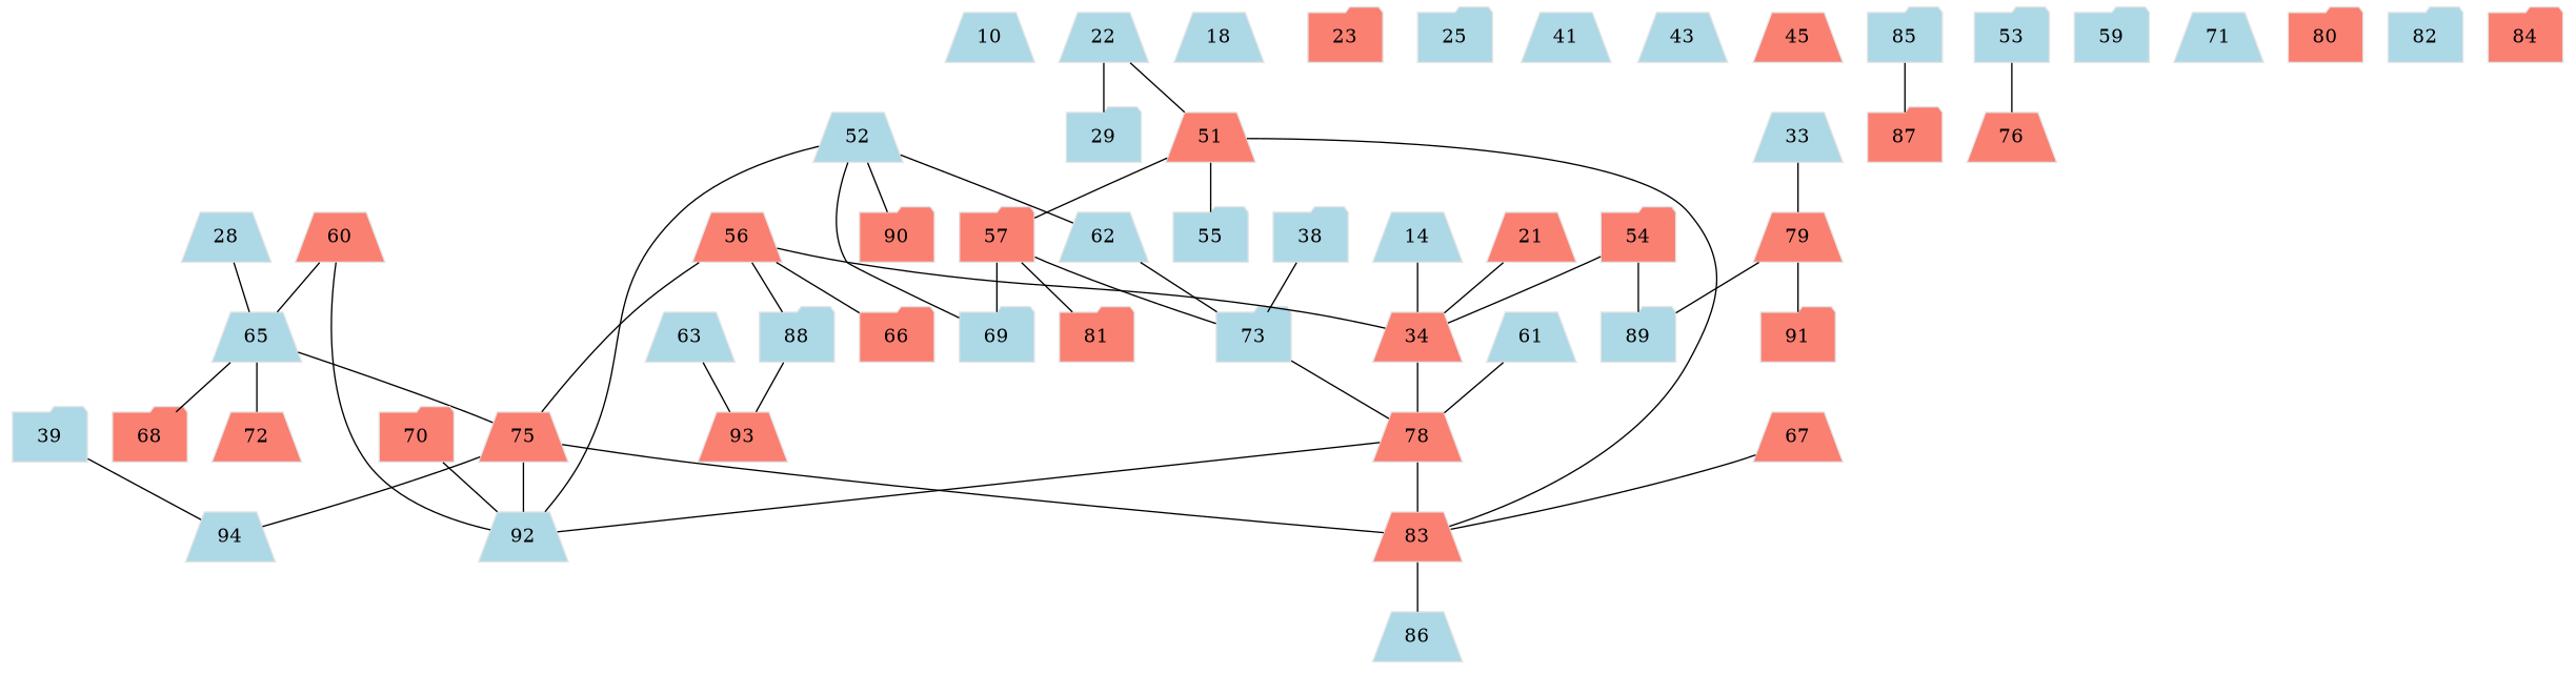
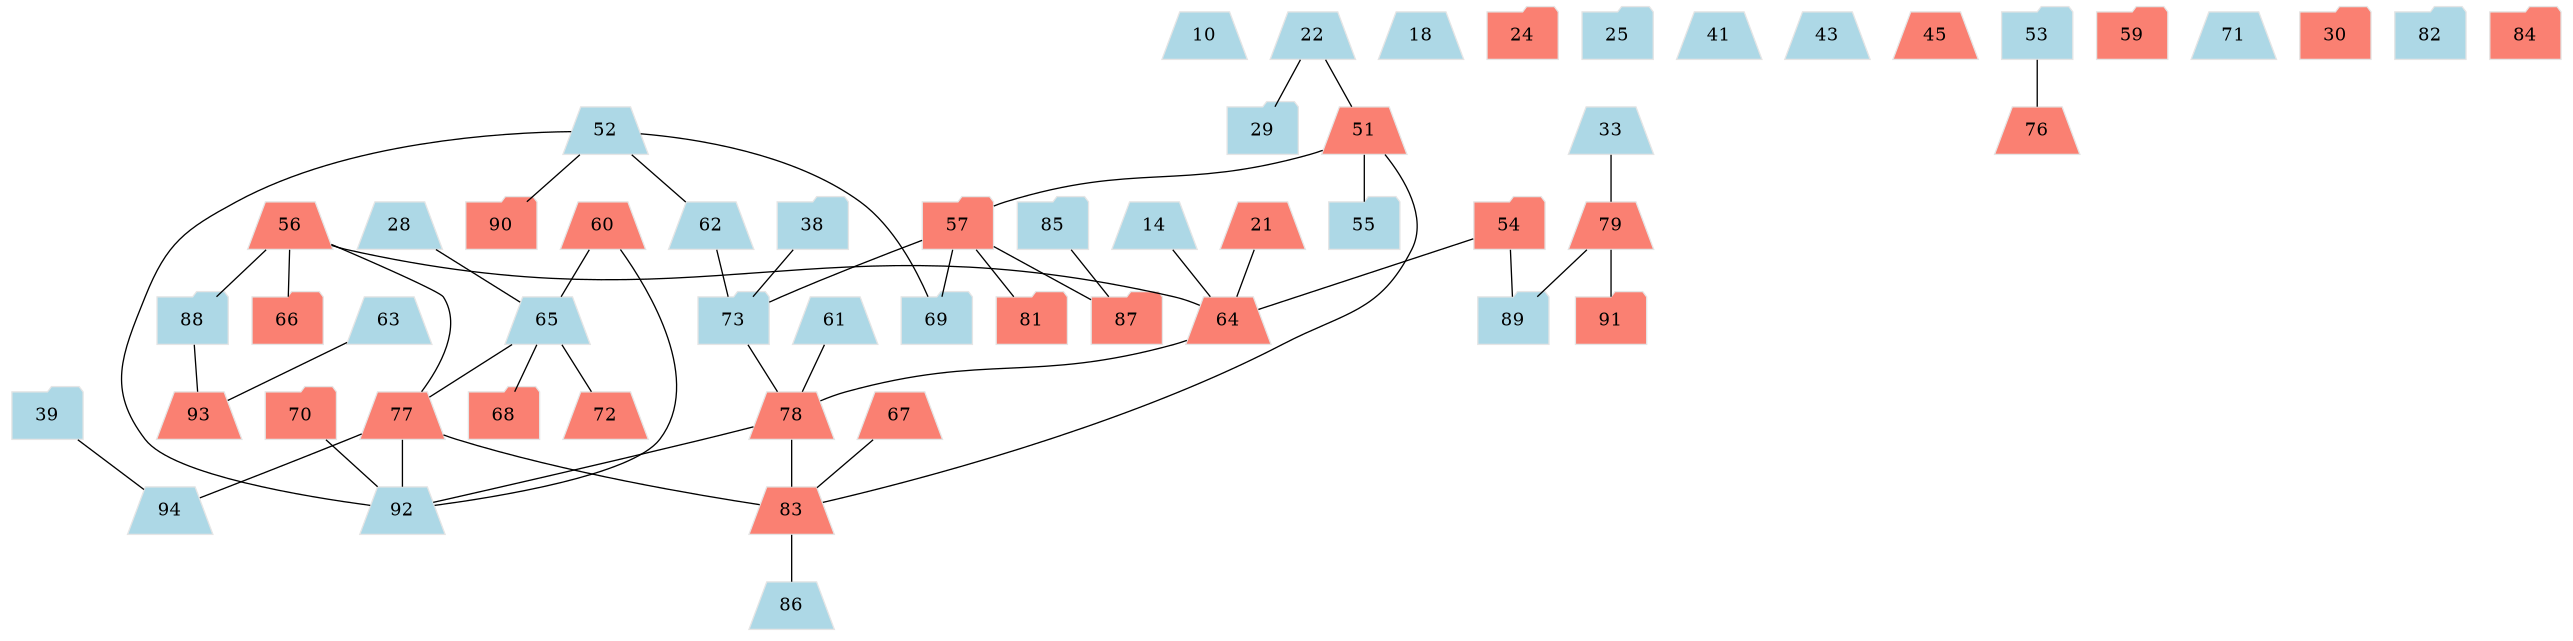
  graph {
    node [color=gray90 fillcolor=lightblue shape=trapezium style=filled]
    10
-   64 [fillcolor=salmon super="+12" label=34]
+   64 [fillcolor=salmon super="+12"]
    78 [fillcolor=salmon]
    14
    18
    21 [fillcolor=salmon]
    29 [shape=folder]
    22
    51 [fillcolor=salmon]
    55 [shape=folder]
    57 [fillcolor=salmon shape=folder super="+37+33+16"]
    83 [fillcolor=salmon super="+9+19+75"]
-   24 [fillcolor=salmon shape=folder label=23]
+   24 [fillcolor=salmon shape=folder]
    25 [shape=folder]
    65 [super="+4"]
-   77 [fillcolor=salmon super="+46+47+49+58" label=75]
+   77 [fillcolor=salmon super="+46+47+49+58"]
    68 [fillcolor=salmon shape=folder]
    72 [fillcolor=salmon]
    28
    79 [fillcolor=salmon super="+13+74"]
    89 [shape=folder super="+50+15"]
    91 [fillcolor=salmon shape=folder]
    n23 [label=33]
    73 [shape=folder super="+40+3"]
    38 [shape=folder]
    39 [shape=folder]
    94
    41
    43
    45 [fillcolor=salmon]
    69 [shape=folder]
    81 [fillcolor=salmon shape=folder]
    87 [fillcolor=salmon shape=folder super="+23"]
    86
    52 [super="+31+42"]
    62
    90 [fillcolor=salmon shape=folder]
    92 [super="+27"]
    53 [shape=folder]
    76 [fillcolor=salmon]
    54 [fillcolor=salmon shape=folder]
    56 [fillcolor=salmon]
    66 [fillcolor=salmon shape=folder]
    88 [shape=folder super="+35"]
    93 [fillcolor=salmon]
-   59 [shape=folder]
+   59 [fillcolor=salmon shape=folder]
    60 [fillcolor=salmon]
    61
    63
    67 [fillcolor=salmon super="+11"]
    70 [fillcolor=salmon shape=folder]
    71
-   80 [fillcolor=salmon shape=folder]
+   80 [fillcolor=salmon shape=folder label=30]
    82 [shape=folder]
    84 [fillcolor=salmon shape=folder]
    85 [shape=folder]
    64 -- 78
    78 -- 83 [weight=2]
    78 -- 92
    14 -- 64
    21 -- 64
    22 -- 29
    22 -- 51
    51 -- 55
    51 -- 57
    51 -- 83
    57 -- 73
    57 -- 69
    57 -- 81
+   57 -- 87
    83 -- 86
    65 -- 77
    65 -- 68
    65 -- 72
    77 -- 83
    77 -- 94
    77 -- 92
    28 -- 65
    79 -- 89
    79 -- 91
    n23 -- 79
    73 -- 78
    38 -- 73
    39 -- 94
    52 -- 69
    52 -- 62
    52 -- 90
    52 -- 92
    62 -- 73
    53 -- 76
    54 -- 64
    54 -- 89
    56 -- 64
    56 -- 77
    56 -- 66
    56 -- 88
    88 -- 93
    60 -- 65
    60 -- 92
    61 -- 78
    63 -- 93
    67 -- 83
    70 -- 92
    85 -- 87
  }
